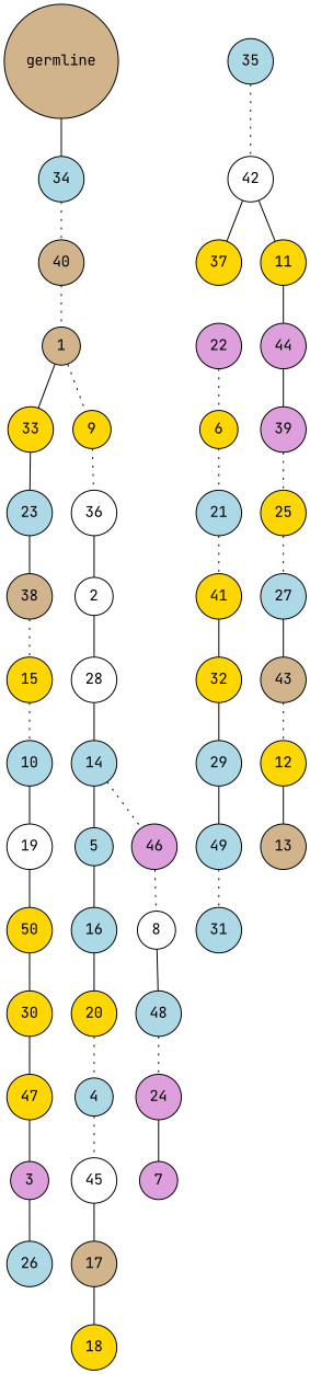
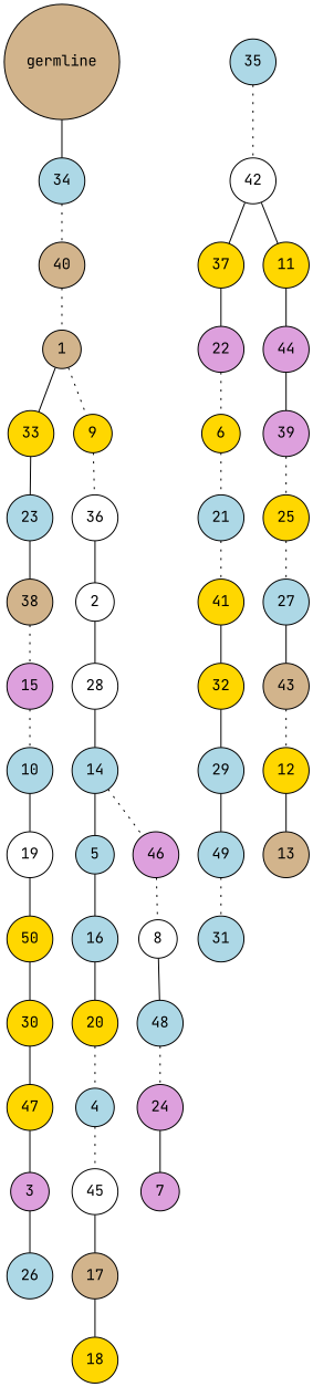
  graph {
    fontname="JetBrains Mono"
    rankdir=UD
    splines=line
    node [fillcolor=lightblue fontname="JetBrains Mono" shape=circle style=filled]
    edge [fontname="JetBrains Mono" style=solid]
    n1 [fillcolor=tan label=germline]
    n2 [label=34]
    n3 [fillcolor=tan label=40]
    n4 [fillcolor=tan label=1]
    n5 [fillcolor=gold label=33]
    n6 [fillcolor=gold label=9]
    n7 [label=23]
    n8 [fillcolor=white label=36]
    n9 [fillcolor=tan label=38]
-   n10 [fillcolor=gold label=15]
+   n10 [fillcolor=plum label=15]
    n11 [label=10]
    n12 [fillcolor=white label=19]
    n13 [fillcolor=gold label=50]
    n14 [fillcolor=gold label=30]
    n15 [fillcolor=gold label=47]
    n16 [fillcolor=plum label=3]
    n17 [label=26]
    n18 [label=35]
    n19 [fillcolor=white label=42]
    n20 [fillcolor=gold label=37]
    n21 [fillcolor=gold label=11]
    n22 [fillcolor=plum label=22]
    n23 [fillcolor=plum label=44]
    n24 [fillcolor=gold label=6]
    n25 [label=21]
    n26 [fillcolor=gold label=41]
    n27 [fillcolor=gold label=32]
    n28 [label=29]
    n29 [label=49]
    n30 [label=31]
    n31 [fillcolor=plum label=39]
    n32 [fillcolor=gold label=25]
    n33 [label=27]
    n34 [fillcolor=tan label=43]
    n35 [fillcolor=gold label=12]
    n36 [fillcolor=tan label=13]
    n37 [fillcolor=white label=2]
    n38 [fillcolor=white label=28]
    n39 [label=14]
    n40 [label=5]
    n41 [fillcolor=plum label=46]
    n42 [label=16]
    n43 [fillcolor=white label=8]
    n44 [fillcolor=gold label=20]
    n45 [label=4]
    n46 [fillcolor=white label=45]
    n47 [fillcolor=tan label=17]
    n48 [fillcolor=gold label=18]
    n49 [label=48]
    n50 [fillcolor=plum label=24]
    n51 [fillcolor=plum label=7]
    n1 -- n2
    n2 -- n3 [style=dotted]
    n3 -- n4 [style=dotted]
    n4 -- n5
    n4 -- n6 [style=dotted]
    n5 -- n7
    n6 -- n8 [style=dotted]
    n7 -- n9
    n8 -- n37
    n9 -- n10 [style=dotted]
    n10 -- n11 [style=dotted]
    n11 -- n12
    n12 -- n13
    n13 -- n14
    n14 -- n15
    n15 -- n16
    n16 -- n17
    n18 -- n19 [style=dotted]
    n19 -- n20
    n19 -- n21
+   n20 -- n22
    n21 -- n23
    n22 -- n24 [style=dotted]
    n23 -- n31
    n24 -- n25 [style=dotted]
    n25 -- n26 [style=dotted]
    n26 -- n27
    n27 -- n28
    n28 -- n29
    n29 -- n30 [style=dotted]
    n31 -- n32 [style=dotted]
    n32 -- n33 [style=dotted]
    n33 -- n34
    n34 -- n35 [style=dotted]
    n35 -- n36
    n37 -- n38
    n38 -- n39
    n39 -- n40
    n39 -- n41 [style=dotted]
    n40 -- n42
    n41 -- n43 [style=dotted]
    n42 -- n44
    n43 -- n49
    n44 -- n45 [style=dotted]
    n45 -- n46 [style=dotted]
    n46 -- n47
    n47 -- n48
    n49 -- n50 [style=dotted]
    n50 -- n51
  }
